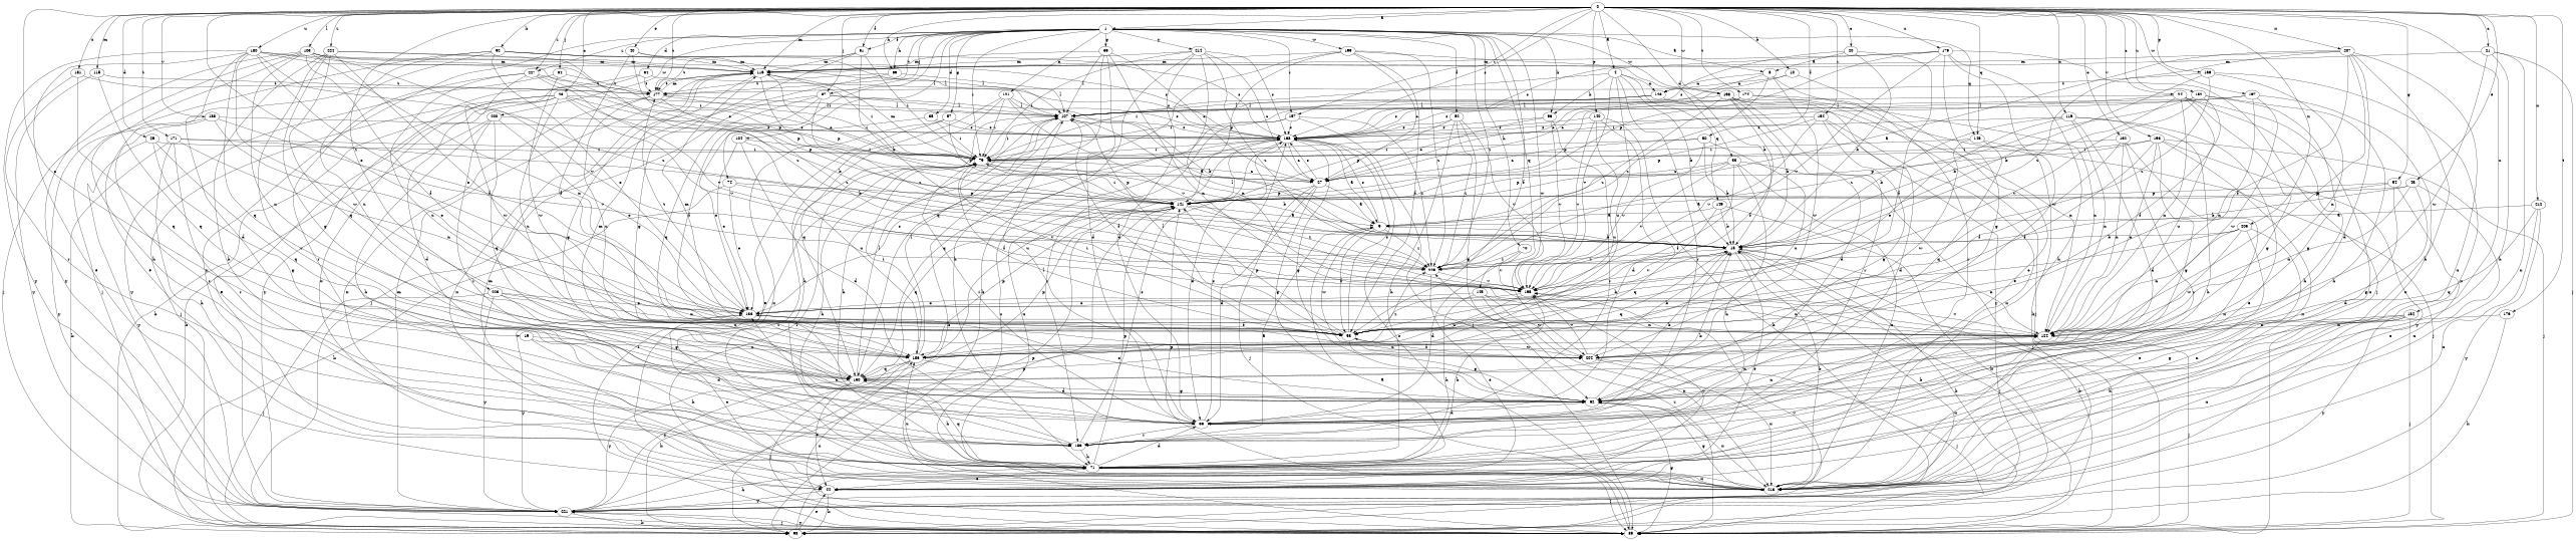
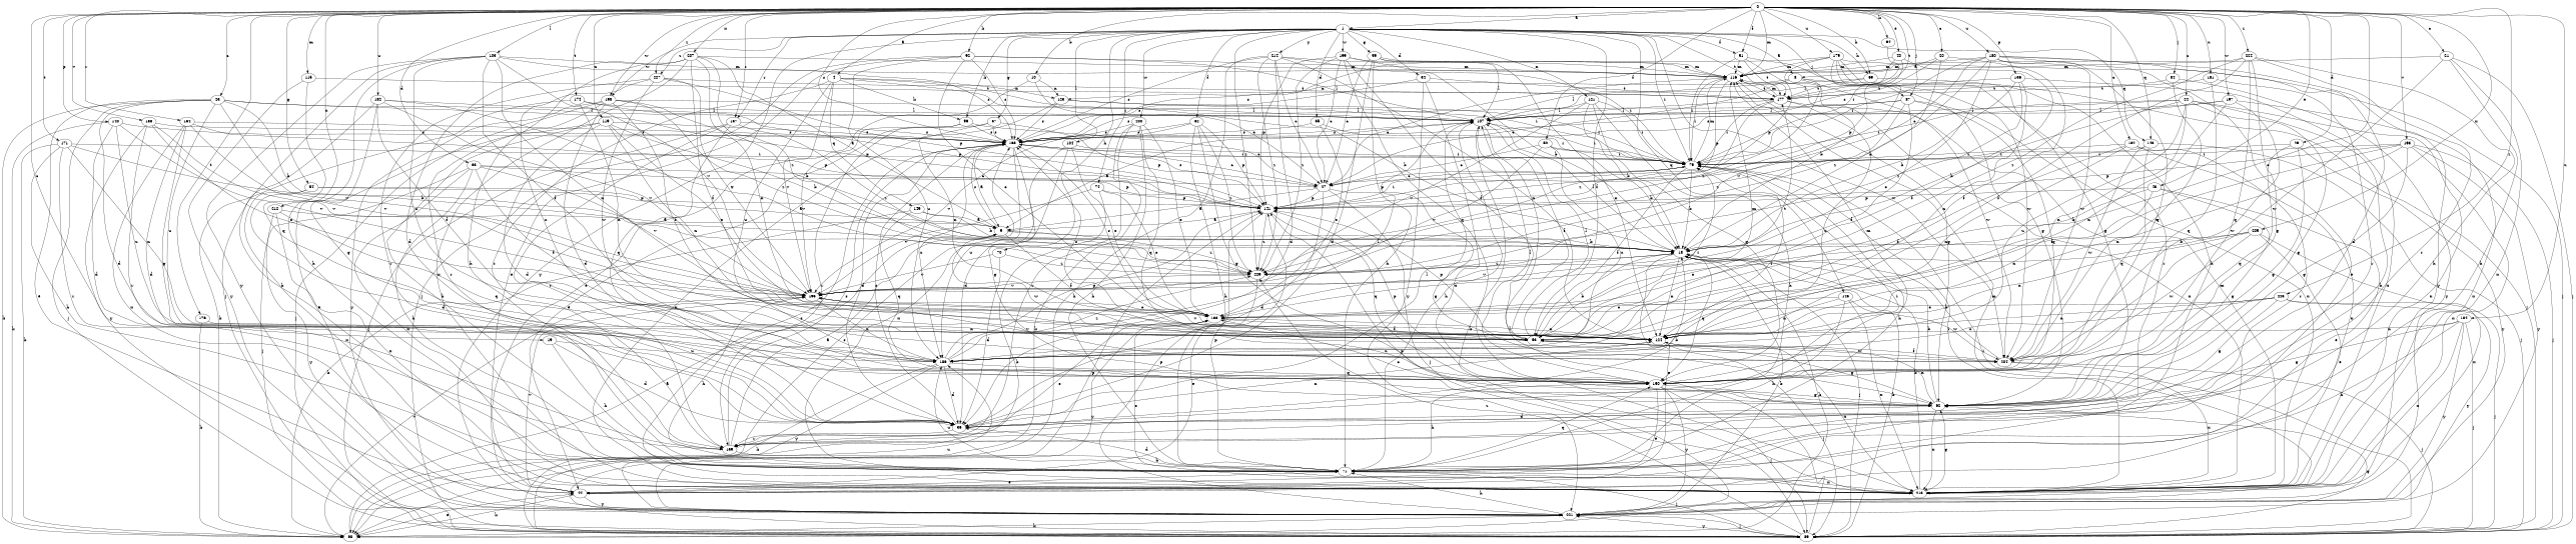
  strict digraph {
    0
    1
    4
    10
    19
    20
    21
    23
    24
    29
    33
    40
    43
    50
    51
    54
    69
    84
    87
    92
+   94
    103
    115
    116
    119
    132
    133
    136
    140
    143
    154
    157
    168
    171
    174
    176
    177
    179
    180
    181
    182
    184
    188
    193
    197
    198
    205
    207
    212
    223
    224
    227
    8
    34
    35
    52
    53
    57
    59
    70
    74
    79
    96
    104
    121
    145
    199
    200
    204
    214
    221
    229
    18
    123
    149
    159
    186
    195
    27
    44
    36
    71
    89
    213
    98
    107
    141
    124
    62
    150
    9
    0 -> 1 [label=a]
    0 -> 4 [label=a]
    0 -> 10 [label=b]
    0 -> 19 [label=c]
    0 -> 20 [label=c]
    0 -> 21 [label=c]
    0 -> 23 [label=c]
    0 -> 24 [label=c]
    0 -> 29 [label=d]
    0 -> 33 [label=d]
    0 -> 40 [label=e]
    0 -> 43 [label=e]
    0 -> 50 [label=f]
    0 -> 51 [label=f]
    0 -> 54 [label=g]
    0 -> 69 [label=h]
    0 -> 84 [label=j]
    0 -> 87 [label=j]
    0 -> 92 [label=k]
+   0 -> 94 [label=k]
    0 -> 103 [label=l]
    0 -> 115 [label=m]
    0 -> 116 [label=m]
    0 -> 119 [label=n]
    0 -> 132 [label=o]
    0 -> 133 [label=o]
    0 -> 136 [label=p]
    0 -> 140 [label=p]
    0 -> 143 [label=q]
    0 -> 154 [label=r]
    0 -> 157 [label=r]
    0 -> 168 [label=s]
    0 -> 171 [label=t]
    0 -> 174 [label=t]
    0 -> 176 [label=t]
    0 -> 177 [label=t]
    0 -> 179 [label=u]
    0 -> 180 [label=u]
    0 -> 181 [label=u]
    0 -> 182 [label=u]
    0 -> 184 [label=u]
    0 -> 188 [label=v]
    0 -> 193 [label=v]
    0 -> 197 [label=w]
    0 -> 198 [label=w]
    0 -> 205 [label=x]
    0 -> 207 [label=x]
    0 -> 212 [label=x]
    0 -> 223 [label=z]
    0 -> 224 [label=z]
    0 -> 227 [label=z]
    1 -> 51 [label=f]
    1 -> 69 [label=h]
    1 -> 87 [label=j]
    1 -> 143 [label=q]
    1 -> 157 [label=r]
    1 -> 177 [label=t]
    1 -> 198 [label=w]
    1 -> 227 [label=z]
    1 -> 8 [label=a]
    1 -> 34 [label=d]
    1 -> 35 [label=d]
    1 -> 52 [label=f]
    1 -> 53 [label=f]
    1 -> 57 [label=g]
    1 -> 59 [label=g]
    1 -> 70 [label=h]
    1 -> 74 [label=i]
    1 -> 79 [label=i]
    1 -> 96 [label=k]
    1 -> 104 [label=l]
    1 -> 121 [label=n]
    1 -> 145 [label=q]
    1 -> 199 [label=w]
    1 -> 200 [label=w]
    1 -> 204 [label=w]
    1 -> 214 [label=y]
    1 -> 221 [label=y]
    1 -> 229 [label=z]
    4 -> 79 [label=i]
    4 -> 96 [label=k]
    4 -> 18 [label=b]
    4 -> 123 [label=n]
    4 -> 149 [label=q]
    4 -> 159 [label=r]
    4 -> 186 [label=u]
    4 -> 195 [label=v]
    10 -> 123 [label=n]
    10 -> 27 [label=c]
    10 -> 44 [label=e]
    19 -> 186 [label=u]
    19 -> 36 [label=d]
    19 -> 71 [label=h]
    20 -> 168 [label=s]
    20 -> 8 [label=a]
    20 -> 53 [label=f]
    20 -> 18 [label=b]
    21 -> 116 [label=m]
    21 -> 204 [label=w]
    21 -> 71 [label=h]
    21 -> 89 [label=j]
    21 -> 213 [label=x]
    23 -> 18 [label=b]
    23 -> 186 [label=u]
    23 -> 195 [label=v]
    23 -> 44 [label=e]
    23 -> 36 [label=d]
    23 -> 89 [label=j]
    23 -> 98 [label=k]
    23 -> 107 [label=l]
    23 -> 141 [label=p]
    24 -> 79 [label=i]
    24 -> 18 [label=b]
    24 -> 186 [label=u]
    24 -> 71 [label=h]
    24 -> 213 [label=x]
    24 -> 107 [label=l]
    24 -> 124 [label=n]
    24 -> 62 [label=g]
    29 -> 79 [label=i]
    29 -> 221 [label=y]
    29 -> 62 [label=g]
    29 -> 150 [label=q]
    33 -> 53 [label=f]
    33 -> 195 [label=v]
    33 -> 27 [label=c]
    33 -> 71 [label=h]
    33 -> 89 [label=j]
    33 -> 213 [label=x]
    33 -> 141 [label=p]
    40 -> 116 [label=m]
    40 -> 53 [label=f]
    40 -> 107 [label=l]
    40 -> 141 [label=p]
    43 -> 18 [label=b]
    43 -> 44 [label=e]
    43 -> 141 [label=p]
    43 -> 124 [label=n]
    43 -> 62 [label=g]
    50 -> 79 [label=i]
    50 -> 18 [label=b]
    50 -> 186 [label=u]
    50 -> 195 [label=v]
    50 -> 27 [label=c]
    51 -> 116 [label=m]
    51 -> 177 [label=t]
    51 -> 79 [label=i]
    51 -> 18 [label=b]
    51 -> 62 [label=g]
    54 -> 36 [label=d]
    54 -> 213 [label=x]
    54 -> 141 [label=p]
    54 -> 9 [label=a]
    69 -> 177 [label=t]
    69 -> 89 [label=j]
    69 -> 107 [label=l]
    84 -> 177 [label=t]
    84 -> 204 [label=w]
    84 -> 221 [label=y]
    87 -> 168 [label=s]
    87 -> 53 [label=f]
    87 -> 229 [label=z]
    87 -> 213 [label=x]
    87 -> 107 [label=l]
    87 -> 150 [label=q]
    92 -> 116 [label=m]
    92 -> 133 [label=o]
    92 -> 168 [label=s]
    92 -> 186 [label=u]
    92 -> 44 [label=e]
    92 -> 89 [label=j]
    92 -> 107 [label=l]
+   94 -> 79 [label=i]
    103 -> 116 [label=m]
    103 -> 168 [label=s]
    103 -> 53 [label=f]
    103 -> 221 [label=y]
    103 -> 186 [label=u]
    103 -> 195 [label=v]
    103 -> 71 [label=h]
    103 -> 89 [label=j]
    103 -> 124 [label=n]
    115 -> 177 [label=t]
    115 -> 221 [label=y]
    115 -> 150 [label=q]
    116 -> 177 [label=t]
    116 -> 79 [label=i]
    116 -> 27 [label=c]
    116 -> 141 [label=p]
    116 -> 62 [label=g]
    119 -> 133 [label=o]
    119 -> 168 [label=s]
    119 -> 18 [label=b]
    119 -> 44 [label=e]
    119 -> 36 [label=d]
    119 -> 71 [label=h]
    119 -> 124 [label=n]
    132 -> 53 [label=f]
    132 -> 79 [label=i]
    132 -> 159 [label=r]
    132 -> 213 [label=x]
    132 -> 124 [label=n]
    133 -> 168 [label=s]
    133 -> 177 [label=t]
    133 -> 53 [label=f]
    133 -> 221 [label=y]
    133 -> 124 [label=n]
    136 -> 177 [label=t]
    136 -> 229 [label=z]
    136 -> 18 [label=b]
    136 -> 213 [label=x]
    136 -> 124 [label=n]
    140 -> 168 [label=s]
    140 -> 186 [label=u]
    140 -> 195 [label=v]
    140 -> 36 [label=d]
    140 -> 98 [label=k]
    143 -> 79 [label=i]
    143 -> 204 [label=w]
    143 -> 89 [label=j]
    143 -> 150 [label=q]
    154 -> 168 [label=s]
    154 -> 195 [label=v]
    154 -> 36 [label=d]
    154 -> 213 [label=x]
    154 -> 141 [label=p]
    154 -> 62 [label=g]
    157 -> 168 [label=s]
    157 -> 229 [label=z]
    157 -> 159 [label=r]
    157 -> 89 [label=j]
    157 -> 150 [label=q]
    168 -> 79 [label=i]
    168 -> 186 [label=u]
    168 -> 27 [label=c]
    168 -> 36 [label=d]
    168 -> 213 [label=x]
    168 -> 62 [label=g]
    168 -> 9 [label=a]
    171 -> 79 [label=i]
    171 -> 18 [label=b]
    171 -> 159 [label=r]
    171 -> 71 [label=h]
    171 -> 98 [label=k]
    171 -> 124 [label=n]
    174 -> 98 [label=k]
    174 -> 107 [label=l]
    174 -> 141 [label=p]
    174 -> 124 [label=n]
    176 -> 98 [label=k]
    176 -> 124 [label=n]
    177 -> 116 [label=m]
    177 -> 79 [label=i]
    177 -> 229 [label=z]
    177 -> 186 [label=u]
    177 -> 213 [label=x]
    177 -> 107 [label=l]
    179 -> 116 [label=m]
    179 -> 168 [label=s]
    179 -> 204 [label=w]
    179 -> 195 [label=v]
    179 -> 71 [label=h]
    179 -> 89 [label=j]
    179 -> 141 [label=p]
    179 -> 62 [label=g]
    180 -> 116 [label=m]
    180 -> 133 [label=o]
    180 -> 79 [label=i]
    180 -> 204 [label=w]
    180 -> 221 [label=y]
    180 -> 229 [label=z]
    180 -> 27 [label=c]
    180 -> 44 [label=e]
    180 -> 36 [label=d]
    180 -> 150 [label=q]
    181 -> 177 [label=t]
    181 -> 159 [label=r]
    181 -> 150 [label=q]
    182 -> 53 [label=f]
    182 -> 229 [label=z]
    182 -> 195 [label=v]
    182 -> 71 [label=h]
    182 -> 107 [label=l]
    182 -> 62 [label=g]
    184 -> 221 [label=y]
    184 -> 71 [label=h]
    184 -> 89 [label=j]
    184 -> 213 [label=x]
    184 -> 124 [label=n]
    184 -> 62 [label=g]
    188 -> 133 [label=o]
    188 -> 168 [label=s]
    188 -> 221 [label=y]
    188 -> 159 [label=r]
    188 -> 195 [label=v]
    193 -> 53 [label=f]
    193 -> 79 [label=i]
    193 -> 221 [label=y]
    193 -> 89 [label=j]
    193 -> 213 [label=x]
    193 -> 141 [label=p]
    193 -> 124 [label=n]
    193 -> 62 [label=g]
    197 -> 168 [label=s]
    197 -> 204 [label=w]
    197 -> 213 [label=x]
    197 -> 107 [label=l]
    197 -> 124 [label=n]
    198 -> 53 [label=f]
    198 -> 221 [label=y]
    198 -> 229 [label=z]
    198 -> 18 [label=b]
    198 -> 159 [label=r]
    198 -> 36 [label=d]
    198 -> 89 [label=j]
    198 -> 107 [label=l]
    205 -> 133 [label=o]
    205 -> 204 [label=w]
    205 -> 18 [label=b]
    205 -> 44 [label=e]
    205 -> 213 [label=x]
    205 -> 124 [label=n]
    207 -> 116 [label=m]
    207 -> 53 [label=f]
    207 -> 229 [label=z]
    207 -> 36 [label=d]
    207 -> 71 [label=h]
    207 -> 213 [label=x]
    207 -> 124 [label=n]
    207 -> 9 [label=a]
    212 -> 221 [label=y]
    212 -> 213 [label=x]
    212 -> 150 [label=q]
    212 -> 9 [label=a]
    223 -> 133 [label=o]
    223 -> 221 [label=y]
    223 -> 186 [label=u]
    223 -> 89 [label=j]
    223 -> 124 [label=n]
    223 -> 62 [label=g]
    224 -> 116 [label=m]
    224 -> 53 [label=f]
    224 -> 229 [label=z]
    224 -> 159 [label=r]
    224 -> 71 [label=h]
    224 -> 62 [label=g]
    224 -> 150 [label=q]
    227 -> 177 [label=t]
    227 -> 204 [label=w]
    227 -> 159 [label=r]
    227 -> 186 [label=u]
    227 -> 195 [label=v]
    227 -> 141 [label=p]
    8 -> 204 [label=w]
    8 -> 229 [label=z]
    8 -> 123 [label=n]
    8 -> 159 [label=r]
    8 -> 27 [label=c]
    34 -> 168 [label=s]
    34 -> 177 [label=t]
    34 -> 221 [label=y]
    34 -> 213 [label=x]
    35 -> 133 [label=o]
    35 -> 168 [label=s]
    35 -> 79 [label=i]
    52 -> 168 [label=s]
    52 -> 229 [label=z]
    52 -> 195 [label=v]
    52 -> 71 [label=h]
    52 -> 141 [label=p]
    52 -> 62 [label=g]
    53 -> 116 [label=m]
    53 -> 168 [label=s]
    53 -> 79 [label=i]
    53 -> 204 [label=w]
    53 -> 18 [label=b]
    53 -> 107 [label=l]
    53 -> 141 [label=p]
    53 -> 62 [label=g]
    57 -> 168 [label=s]
    57 -> 44 [label=e]
    57 -> 213 [label=x]
    57 -> 141 [label=p]
    59 -> 116 [label=m]
    59 -> 27 [label=c]
    59 -> 36 [label=d]
    59 -> 71 [label=h]
    59 -> 107 [label=l]
    59 -> 124 [label=n]
    70 -> 229 [label=z]
    70 -> 195 [label=v]
    70 -> 36 [label=d]
    74 -> 133 [label=o]
    74 -> 195 [label=v]
    74 -> 98 [label=k]
    74 -> 141 [label=p]
    79 -> 116 [label=m]
    79 -> 53 [label=f]
    79 -> 18 [label=b]
    79 -> 27 [label=c]
    79 -> 71 [label=h]
    79 -> 141 [label=p]
    96 -> 168 [label=s]
    96 -> 159 [label=r]
    96 -> 195 [label=v]
    96 -> 27 [label=c]
    104 -> 133 [label=o]
    104 -> 79 [label=i]
    104 -> 186 [label=u]
    104 -> 36 [label=d]
    121 -> 79 [label=i]
    121 -> 18 [label=b]
    121 -> 195 [label=v]
    121 -> 71 [label=h]
    121 -> 107 [label=l]
    121 -> 150 [label=q]
    145 -> 133 [label=o]
    145 -> 204 [label=w]
    145 -> 71 [label=h]
    145 -> 213 [label=x]
    145 -> 124 [label=n]
    199 -> 116 [label=m]
    199 -> 53 [label=f]
    199 -> 229 [label=z]
    199 -> 18 [label=b]
    199 -> 27 [label=c]
    199 -> 141 [label=p]
    199 -> 150 [label=q]
    200 -> 133 [label=o]
    200 -> 168 [label=s]
    200 -> 159 [label=r]
    200 -> 71 [label=h]
    200 -> 98 [label=k]
    200 -> 150 [label=q]
    204 -> 53 [label=f]
    204 -> 18 [label=b]
    204 -> 195 [label=v]
    204 -> 89 [label=j]
    204 -> 213 [label=x]
    214 -> 116 [label=m]
    214 -> 168 [label=s]
    214 -> 79 [label=i]
    214 -> 229 [label=z]
    214 -> 27 [label=c]
    214 -> 36 [label=d]
    214 -> 98 [label=k]
    214 -> 124 [label=n]
    221 -> 116 [label=m]
    221 -> 18 [label=b]
    221 -> 71 [label=h]
    221 -> 89 [label=j]
    221 -> 98 [label=k]
    221 -> 141 [label=p]
    229 -> 195 [label=v]
    229 -> 44 [label=e]
    18 -> 229 [label=z]
    18 -> 195 [label=v]
    18 -> 44 [label=e]
    18 -> 89 [label=j]
    18 -> 98 [label=k]
    18 -> 107 [label=l]
    18 -> 124 [label=n]
    18 -> 150 [label=q]
    123 -> 168 [label=s]
    123 -> 79 [label=i]
    123 -> 107 [label=l]
    123 -> 124 [label=n]
    149 -> 18 [label=b]
    149 -> 98 [label=k]
    149 -> 150 [label=q]
    149 -> 9 [label=a]
    159 -> 133 [label=o]
    159 -> 168 [label=s]
    159 -> 71 [label=h]
    159 -> 9 [label=a]
    186 -> 79 [label=i]
    186 -> 221 [label=y]
    186 -> 229 [label=z]
    186 -> 36 [label=d]
    186 -> 98 [label=k]
    186 -> 107 [label=l]
    186 -> 141 [label=p]
    186 -> 150 [label=q]
    195 -> 133 [label=o]
    195 -> 186 [label=u]
    195 -> 71 [label=h]
    27 -> 168 [label=s]
    27 -> 36 [label=d]
    27 -> 89 [label=j]
    27 -> 141 [label=p]
    27 -> 62 [label=g]
    27 -> 9 [label=a]
    44 -> 221 [label=y]
    44 -> 195 [label=v]
    44 -> 98 [label=k]
    36 -> 168 [label=s]
    36 -> 79 [label=i]
    36 -> 18 [label=b]
    36 -> 159 [label=r]
    36 -> 107 [label=l]
    36 -> 124 [label=n]
    71 -> 44 [label=e]
    71 -> 36 [label=d]
    71 -> 89 [label=j]
    71 -> 213 [label=x]
    71 -> 141 [label=p]
    71 -> 150 [label=q]
    89 -> 168 [label=s]
    89 -> 79 [label=i]
    89 -> 221 [label=y]
    89 -> 229 [label=z]
    89 -> 18 [label=b]
    89 -> 186 [label=u]
    89 -> 107 [label=l]
    89 -> 141 [label=p]
    89 -> 62 [label=g]
    213 -> 116 [label=m]
    213 -> 133 [label=o]
    213 -> 168 [label=s]
    213 -> 79 [label=i]
    213 -> 18 [label=b]
    213 -> 186 [label=u]
    213 -> 141 [label=p]
    213 -> 62 [label=g]
    98 -> 195 [label=v]
    98 -> 44 [label=e]
    98 -> 9 [label=a]
    107 -> 168 [label=s]
    107 -> 53 [label=f]
    107 -> 79 [label=i]
    107 -> 71 [label=h]
    107 -> 98 [label=k]
    107 -> 9 [label=a]
    141 -> 79 [label=i]
    141 -> 229 [label=z]
    141 -> 150 [label=q]
    141 -> 9 [label=a]
    124 -> 186 [label=u]
    124 -> 195 [label=v]
    124 -> 89 [label=j]
    124 -> 213 [label=x]
    62 -> 133 [label=o]
    62 -> 18 [label=b]
    62 -> 36 [label=d]
    62 -> 213 [label=x]
    62 -> 124 [label=n]
    150 -> 116 [label=m]
    150 -> 221 [label=y]
    150 -> 44 [label=e]
    150 -> 71 [label=h]
    150 -> 89 [label=j]
    150 -> 107 [label=l]
    150 -> 141 [label=p]
    150 -> 62 [label=g]
    9 -> 168 [label=s]
    9 -> 53 [label=f]
    9 -> 204 [label=w]
    9 -> 229 [label=z]
    9 -> 18 [label=b]
  }
